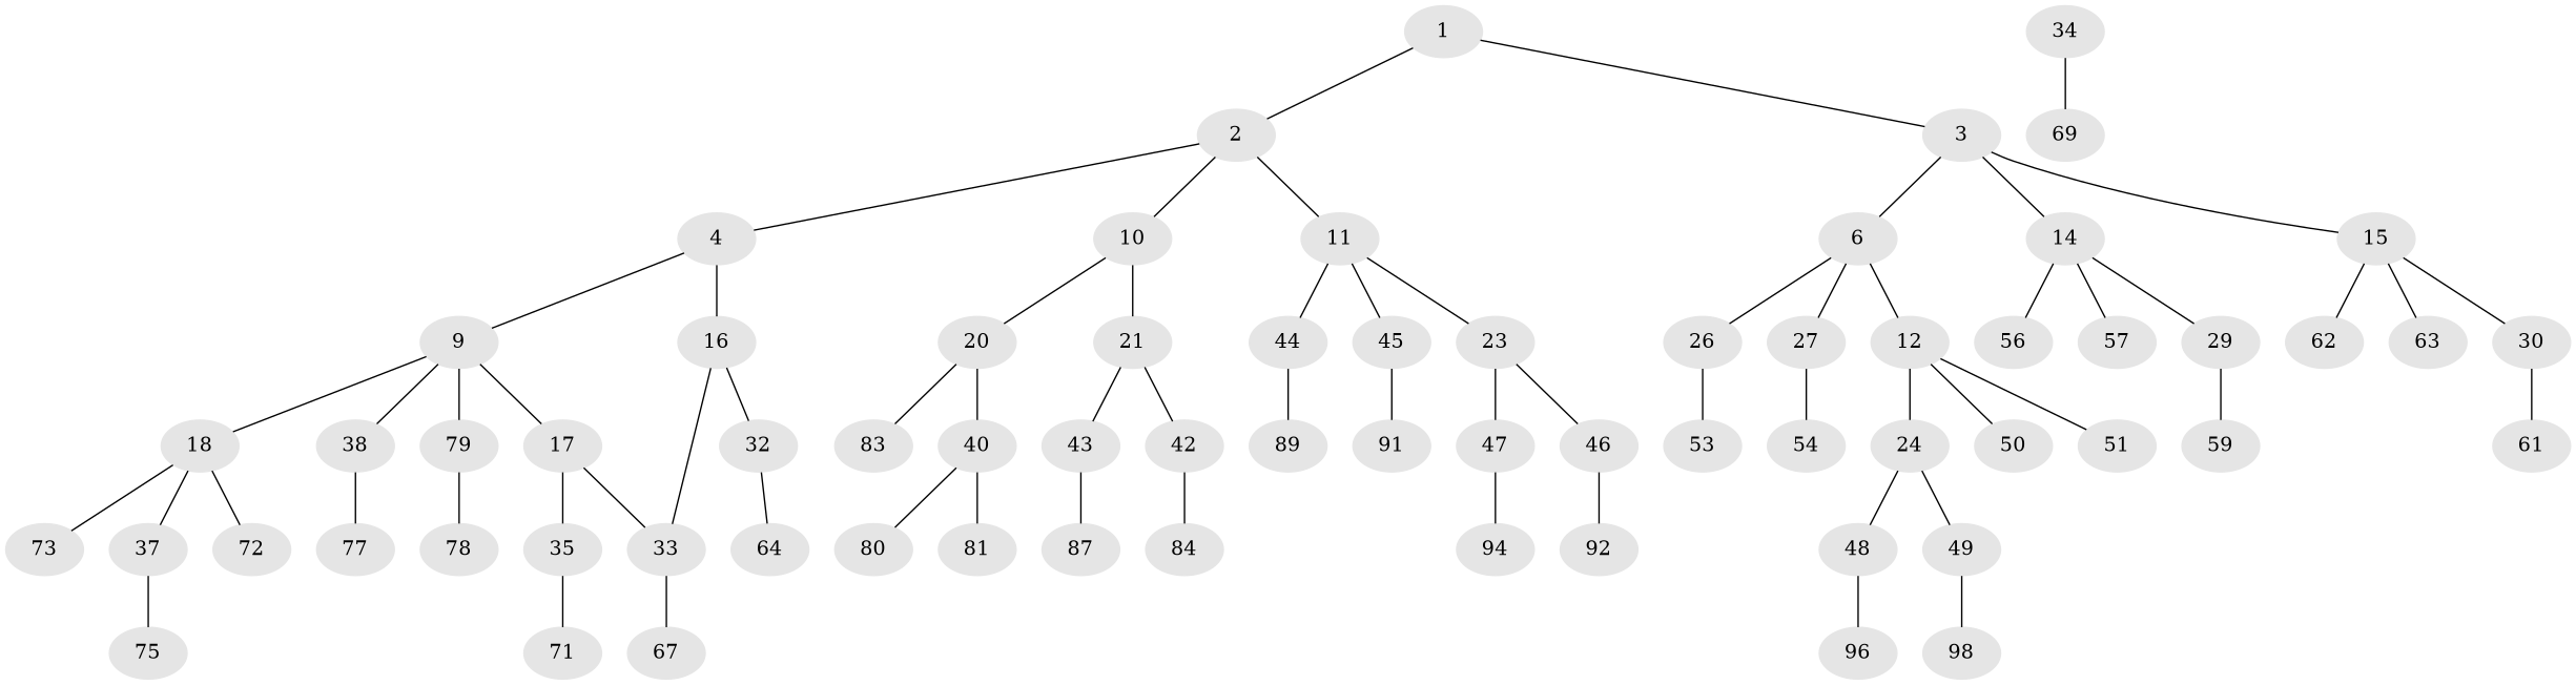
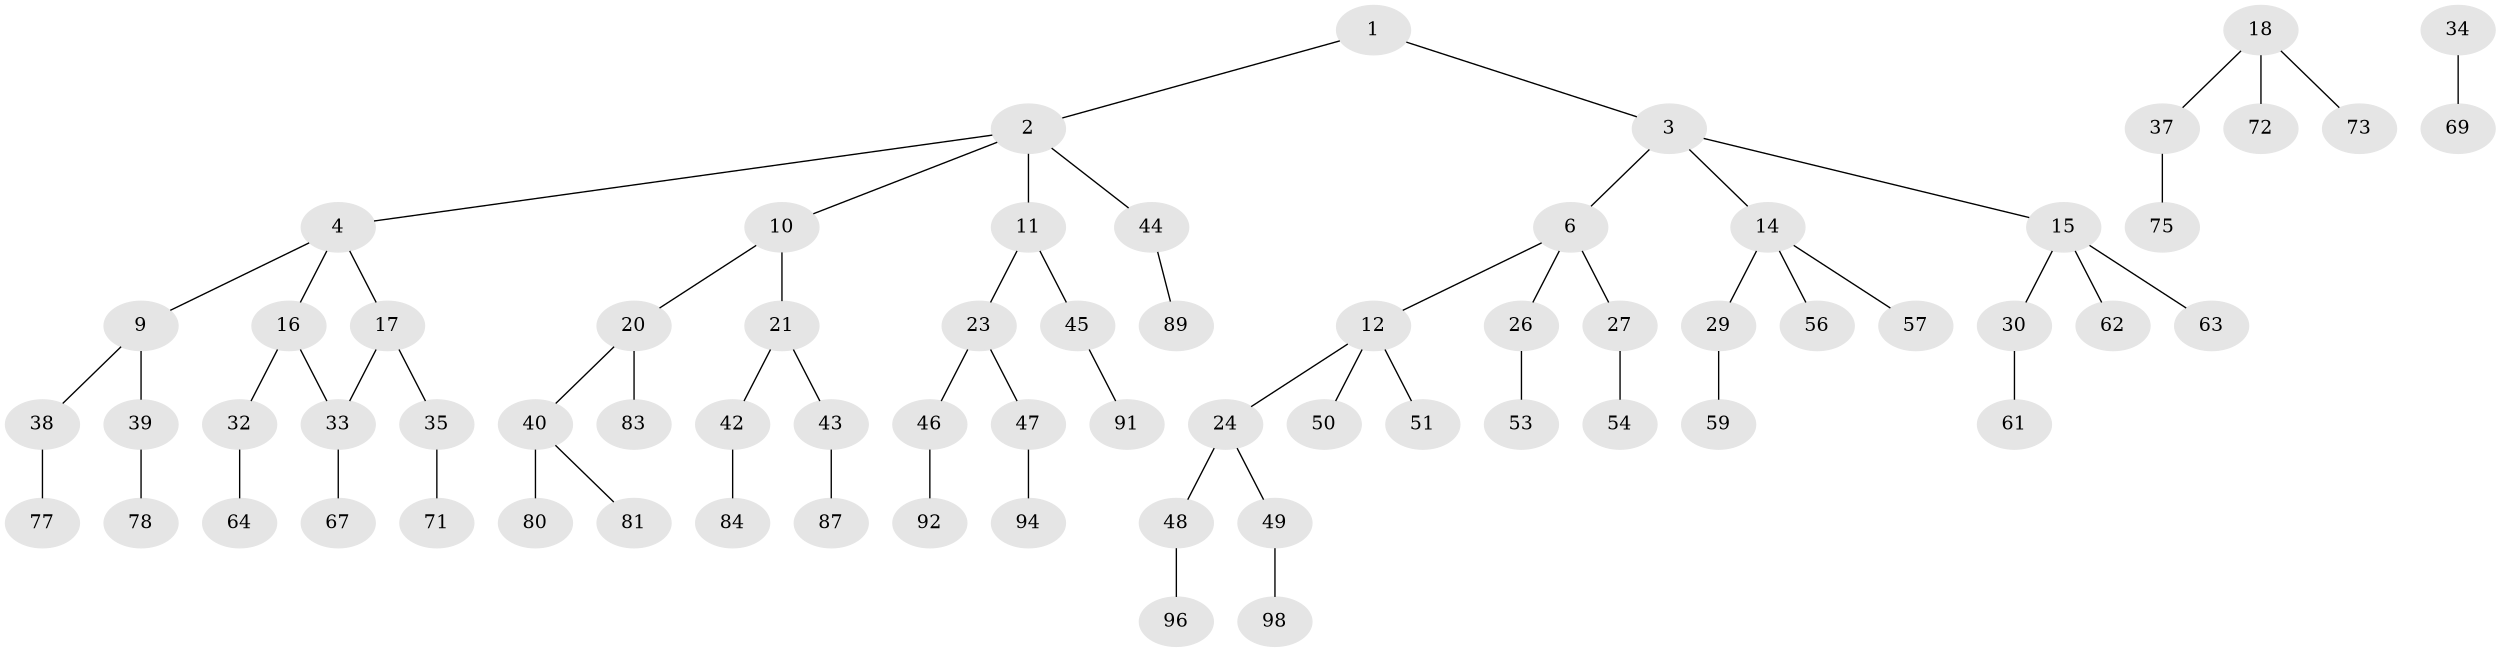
  graph {
    node [color=gray90 latent=0.2 style=filled]
    2 [latent=1 super="+5"]
    4 [latent=0.5 super="+8"]
    10 [latent=0.333333]
    11 [latent=0.333333 super="+22"]
    1 [latent=""]
    3 [latent=1 super="+7"]
    6 [latent=0.5 super="+13"]
    14 [latent=0.333333 super="+28"]
    15 [latent=0.333333 super="+31"]
    9 [latent=0.333333 super="+19"]
    16 [latent=0.25]
    17 [latent=0.25]
    20 [latent=0.25 super="+41"]
    21 [latent=0.25]
    23 [latent=0.25]
    44 [super="+88"]
    45 [super="+90"]
    12 [latent=0.333333 super="+25"]
    26 [latent=0.25 super="+52"]
    27 [latent=0.25 super="+55"]
    29 [latent=0.25 super="+58"]
    56
    57
    30 [latent=0.25 super="+60"]
    62
    63
    18 [latent=0.25 super="+36"]
    38 [super="+76"]
-   39 [super="+79" label=79]
+   39 [super="+79"]
    32 [super="+65"]
    33 [super="+66"]
    35 [super="+70"]
    24 [latent=0.25]
    50 [super="+100"]
    51
    53
    54
    37 [super="+74"]
    72 [latent=0.166667]
    73 [latent=0.166667]
    77 [latent=0.166667]
    78 [latent=0.166667]
    40
    83 [latent=0.166667]
    42 [super="+85"]
    43 [super="+86"]
    46 [super="+93"]
    47 [super="+95"]
    89 [latent=0.166667]
    91 [latent=0.166667]
    48 [super="+97"]
    49 [super="+99"]
    59
    61
    64 [latent=0.166667]
    67 [latent=0.166667]
    34 [super="+68"]
    69 [latent=0.166667]
    71 [latent=0.166667]
    75 [latent=0.166667]
    80 [latent=0.166667]
    81 [latent=0.166667]
    84 [latent=0.166667]
    87 [latent=0.166667]
    92 [latent=0.166667]
    94 [latent=0.166667]
    96 [latent=0.166667]
    98 [latent=0.166667]
    2 -- 4
    2 -- 10
    2 -- 11
    4 -- 9
    4 -- 16
-   9 -- 17
+   4 -- 17
    10 -- 20
    10 -- 21
    11 -- 23
-   11 -- 44
+   2 -- 44
    11 -- 45
    1 -- 2
    1 -- 3
    3 -- 6
    3 -- 14
    3 -- 15
    6 -- 12
    6 -- 26
    6 -- 27
    14 -- 29
    14 -- 56
    14 -- 57
    15 -- 30
    15 -- 62
    15 -- 63
-   9 -- 18
    9 -- 38
    9 -- 39
    16 -- 32
    16 -- 33
    17 -- 33
    17 -- 35
    20 -- 40
    20 -- 83
    21 -- 42
    21 -- 43
    23 -- 46
    23 -- 47
    44 -- 89
    45 -- 91
    12 -- 24
    12 -- 50
    12 -- 51
    26 -- 53
    27 -- 54
    29 -- 59
    30 -- 61
    18 -- 37
    18 -- 72
    18 -- 73
    38 -- 77
    39 -- 78
    32 -- 64
    33 -- 67
    35 -- 71
    24 -- 48
    24 -- 49
    37 -- 75
    40 -- 80
    40 -- 81
    42 -- 84
    43 -- 87
    46 -- 92
    47 -- 94
    48 -- 96
    49 -- 98
    34 -- 69
  }
